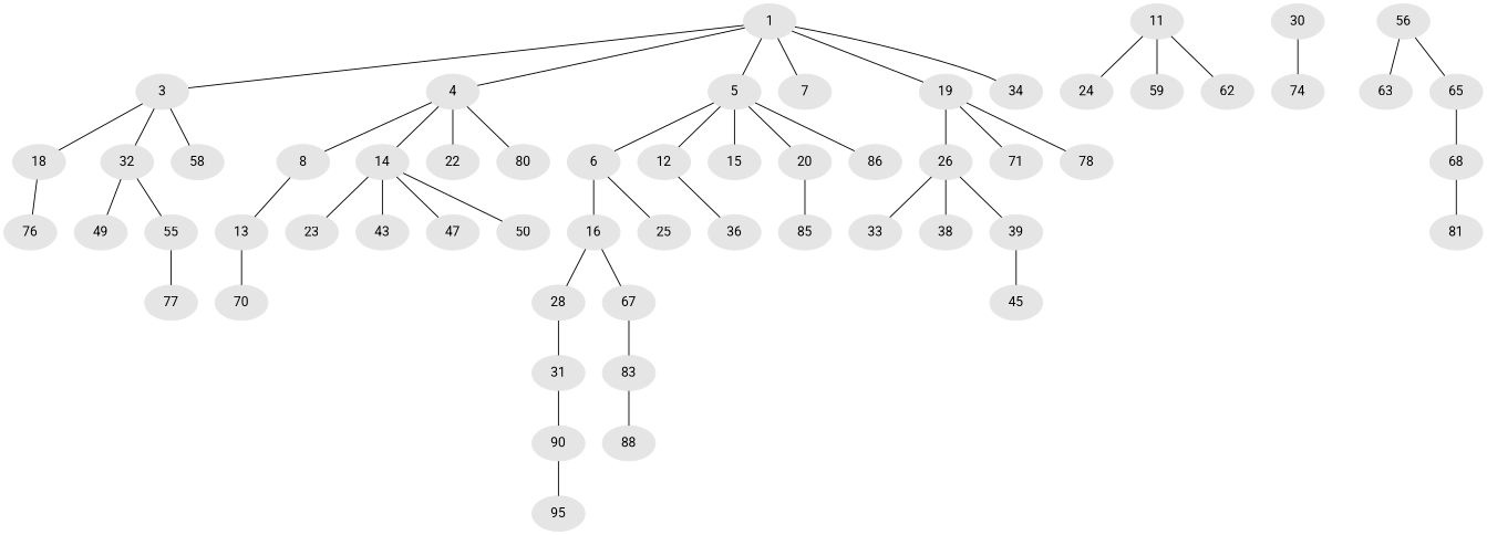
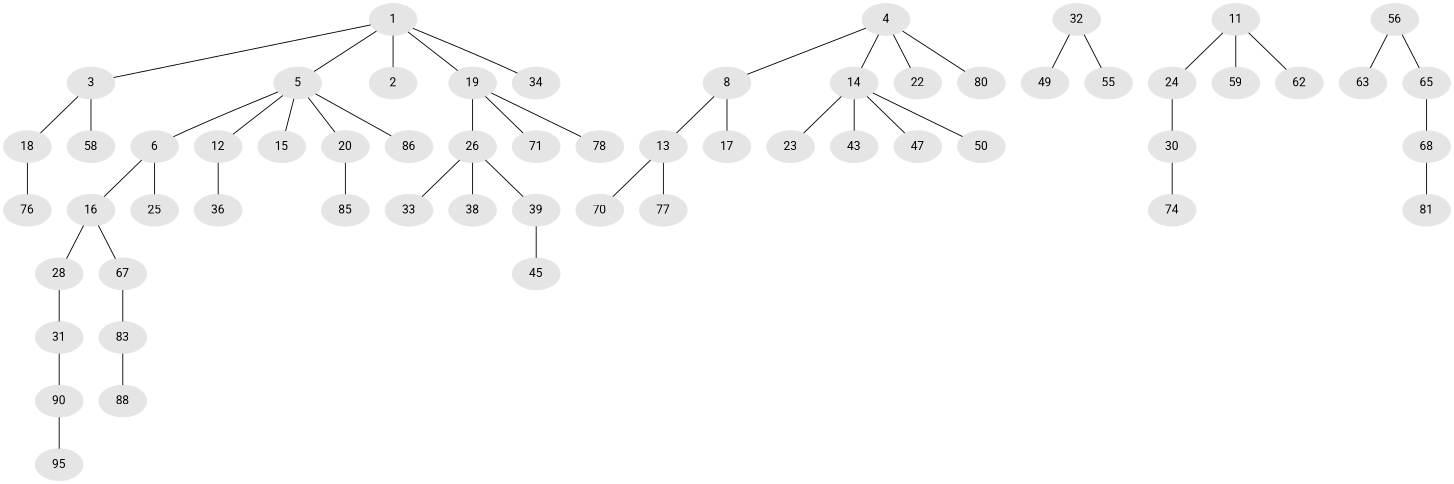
  graph {
    fontname=Roboto
    node [color=gray90 fontname=Roboto style=filled]
    edge [fontname=Roboto]
    1 [super="+2"]
    3 [super="+79"]
    4 [super="+10"]
    5 [super="+9"]
-   7 [super="+41"]
+   7 [super="+41" label=2]
    19 [super="+44"]
    34
    18 [super="+87"]
    32 [super="+48"]
    58
    8
    14 [super="+20"]
    22
    80
    6 [super="+72"]
    12 [super="+35"]
    15
    n18 [label=20 super="+52"]
    86
    11 [super="+21"]
    24
    n22 [label=59]
    62
    26 [super="+29"]
    71 [super="+82"]
    78
    76
    49 [super="+51"]
    55
    13 [super="+46"]
+   17 [super="+60"]
    23 [super="+42"]
    43
    47 [super="+54"]
    50 [super="+59"]
    16
    25 [super="+92"]
    36
    85
    28 [super="+69"]
    67
    70
    77
    30 [super="+37"]
    31 [super="+89"]
    83 [super="+94"]
    88
    33
    38
    39 [super="+75"]
    74
    45
    90 [super="+93"]
    n54 [label=95]
    56 [super="+61"]
    63
    65
    68 [super="+73"]
    81
    1 -- 3
-   1 -- 4
    1 -- 5
    1 -- 7
    1 -- 19
    1 -- 34
    3 -- 18
-   3 -- 32
    3 -- 58
    4 -- 8
    4 -- 14
    4 -- 22
    4 -- 80
    5 -- 6
    5 -- 12
    5 -- 15
    5 -- n18
    5 -- 86
    19 -- 26
    19 -- 71
    19 -- 78
    18 -- 76
    32 -- 49
    32 -- 55
    8 -- 13
+   8 -- 17
    14 -- 23
    14 -- 43
    14 -- 47
    14 -- 50
    6 -- 16
    6 -- 25
    12 -- 36
    n18 -- 85
    11 -- 24
    11 -- n22
    11 -- 62
+   24 -- 30
    26 -- 33
    26 -- 38
    26 -- 39
    13 -- 70
-   55 -- 77
+   13 -- 77
    16 -- 28
    16 -- 67
    28 -- 31
    67 -- 83
    30 -- 74
    31 -- 90
    83 -- 88
    39 -- 45
    90 -- n54
    56 -- 63
    56 -- 65
    65 -- 68
    68 -- 81
  }
